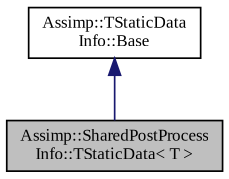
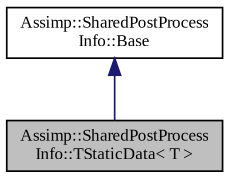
  digraph {
    fontname="Liberation Serif"
    node [color=black fontname="Liberation Serif" fontsize=10 shape=record style=filled]
    n1 [fillcolor=grey75 fontcolor=black height=0.2 label="Assimp::SharedPostProcess\lInfo::TStaticData\< T \>" width=0.4]
-   n2 [fillcolor=white height=0.2 label="Assimp::TStaticData\lInfo::Base" width=0.4]
+   n2 [fillcolor=white height=0.2 label="Assimp::SharedPostProcess\lInfo::Base" width=0.4]
    n2 -> n1 [color=midnightblue dir=back fontname="Liberation Serif" fontsize=10 labelfontname=Helvetica labelfontsize=10 style=solid]
  }
